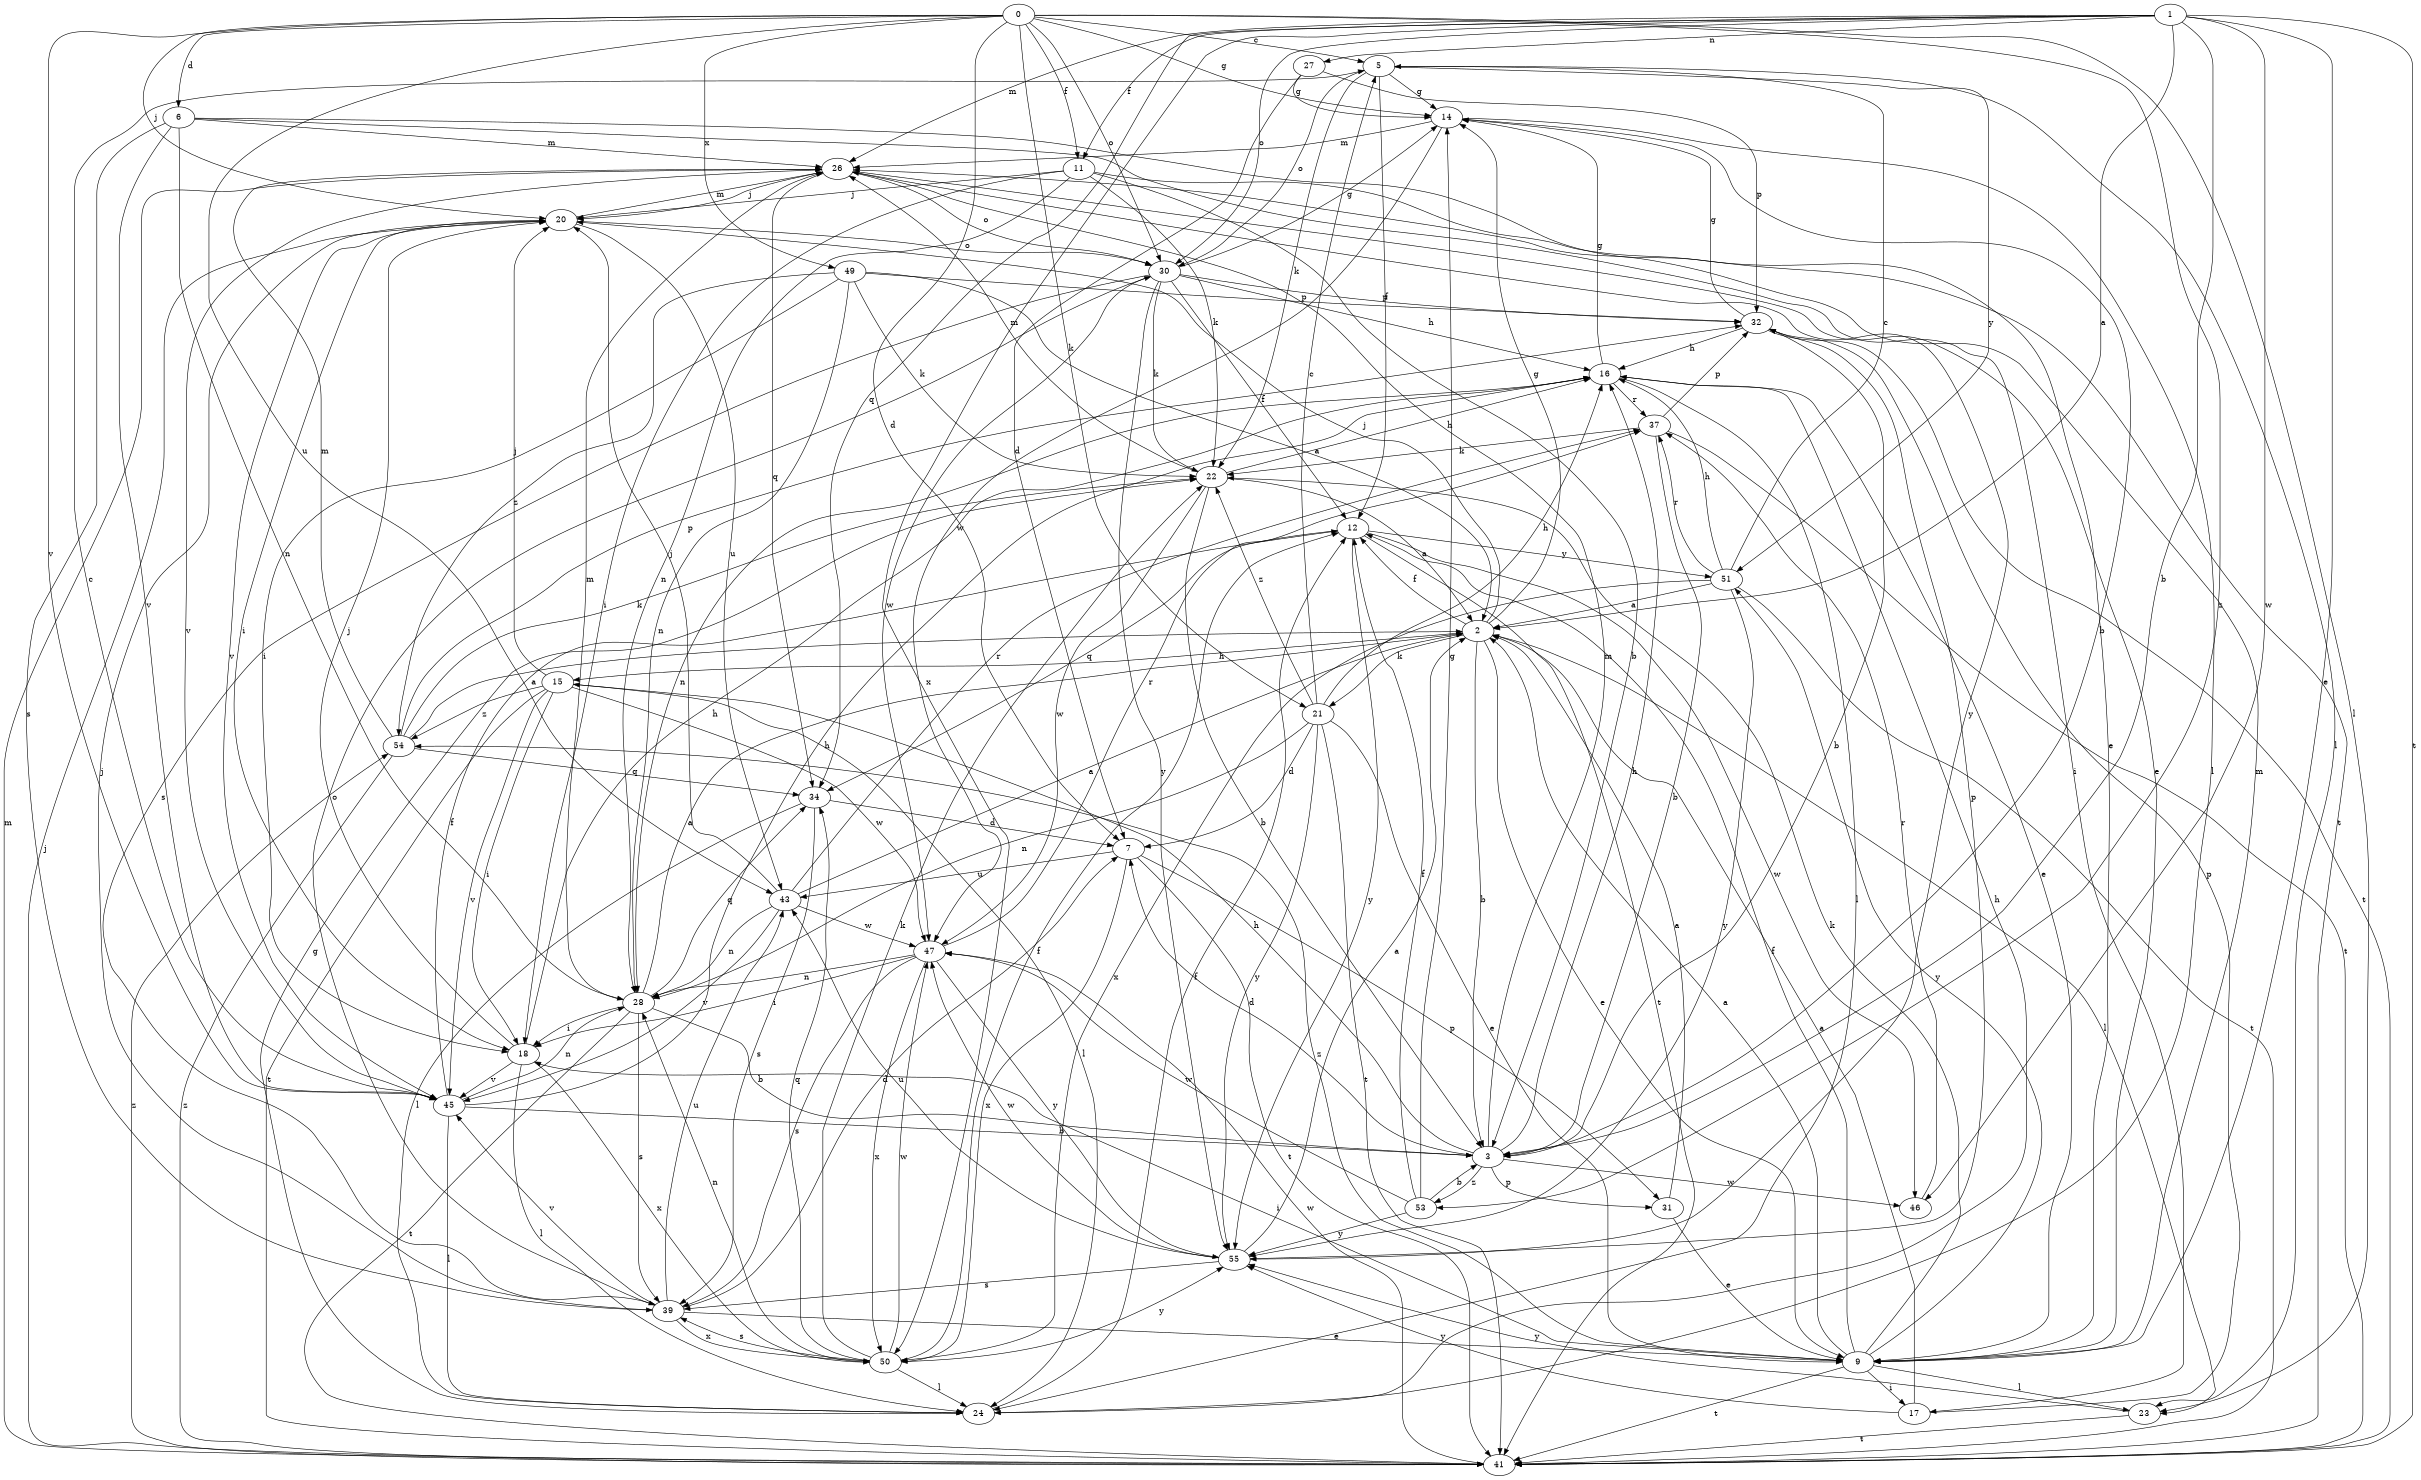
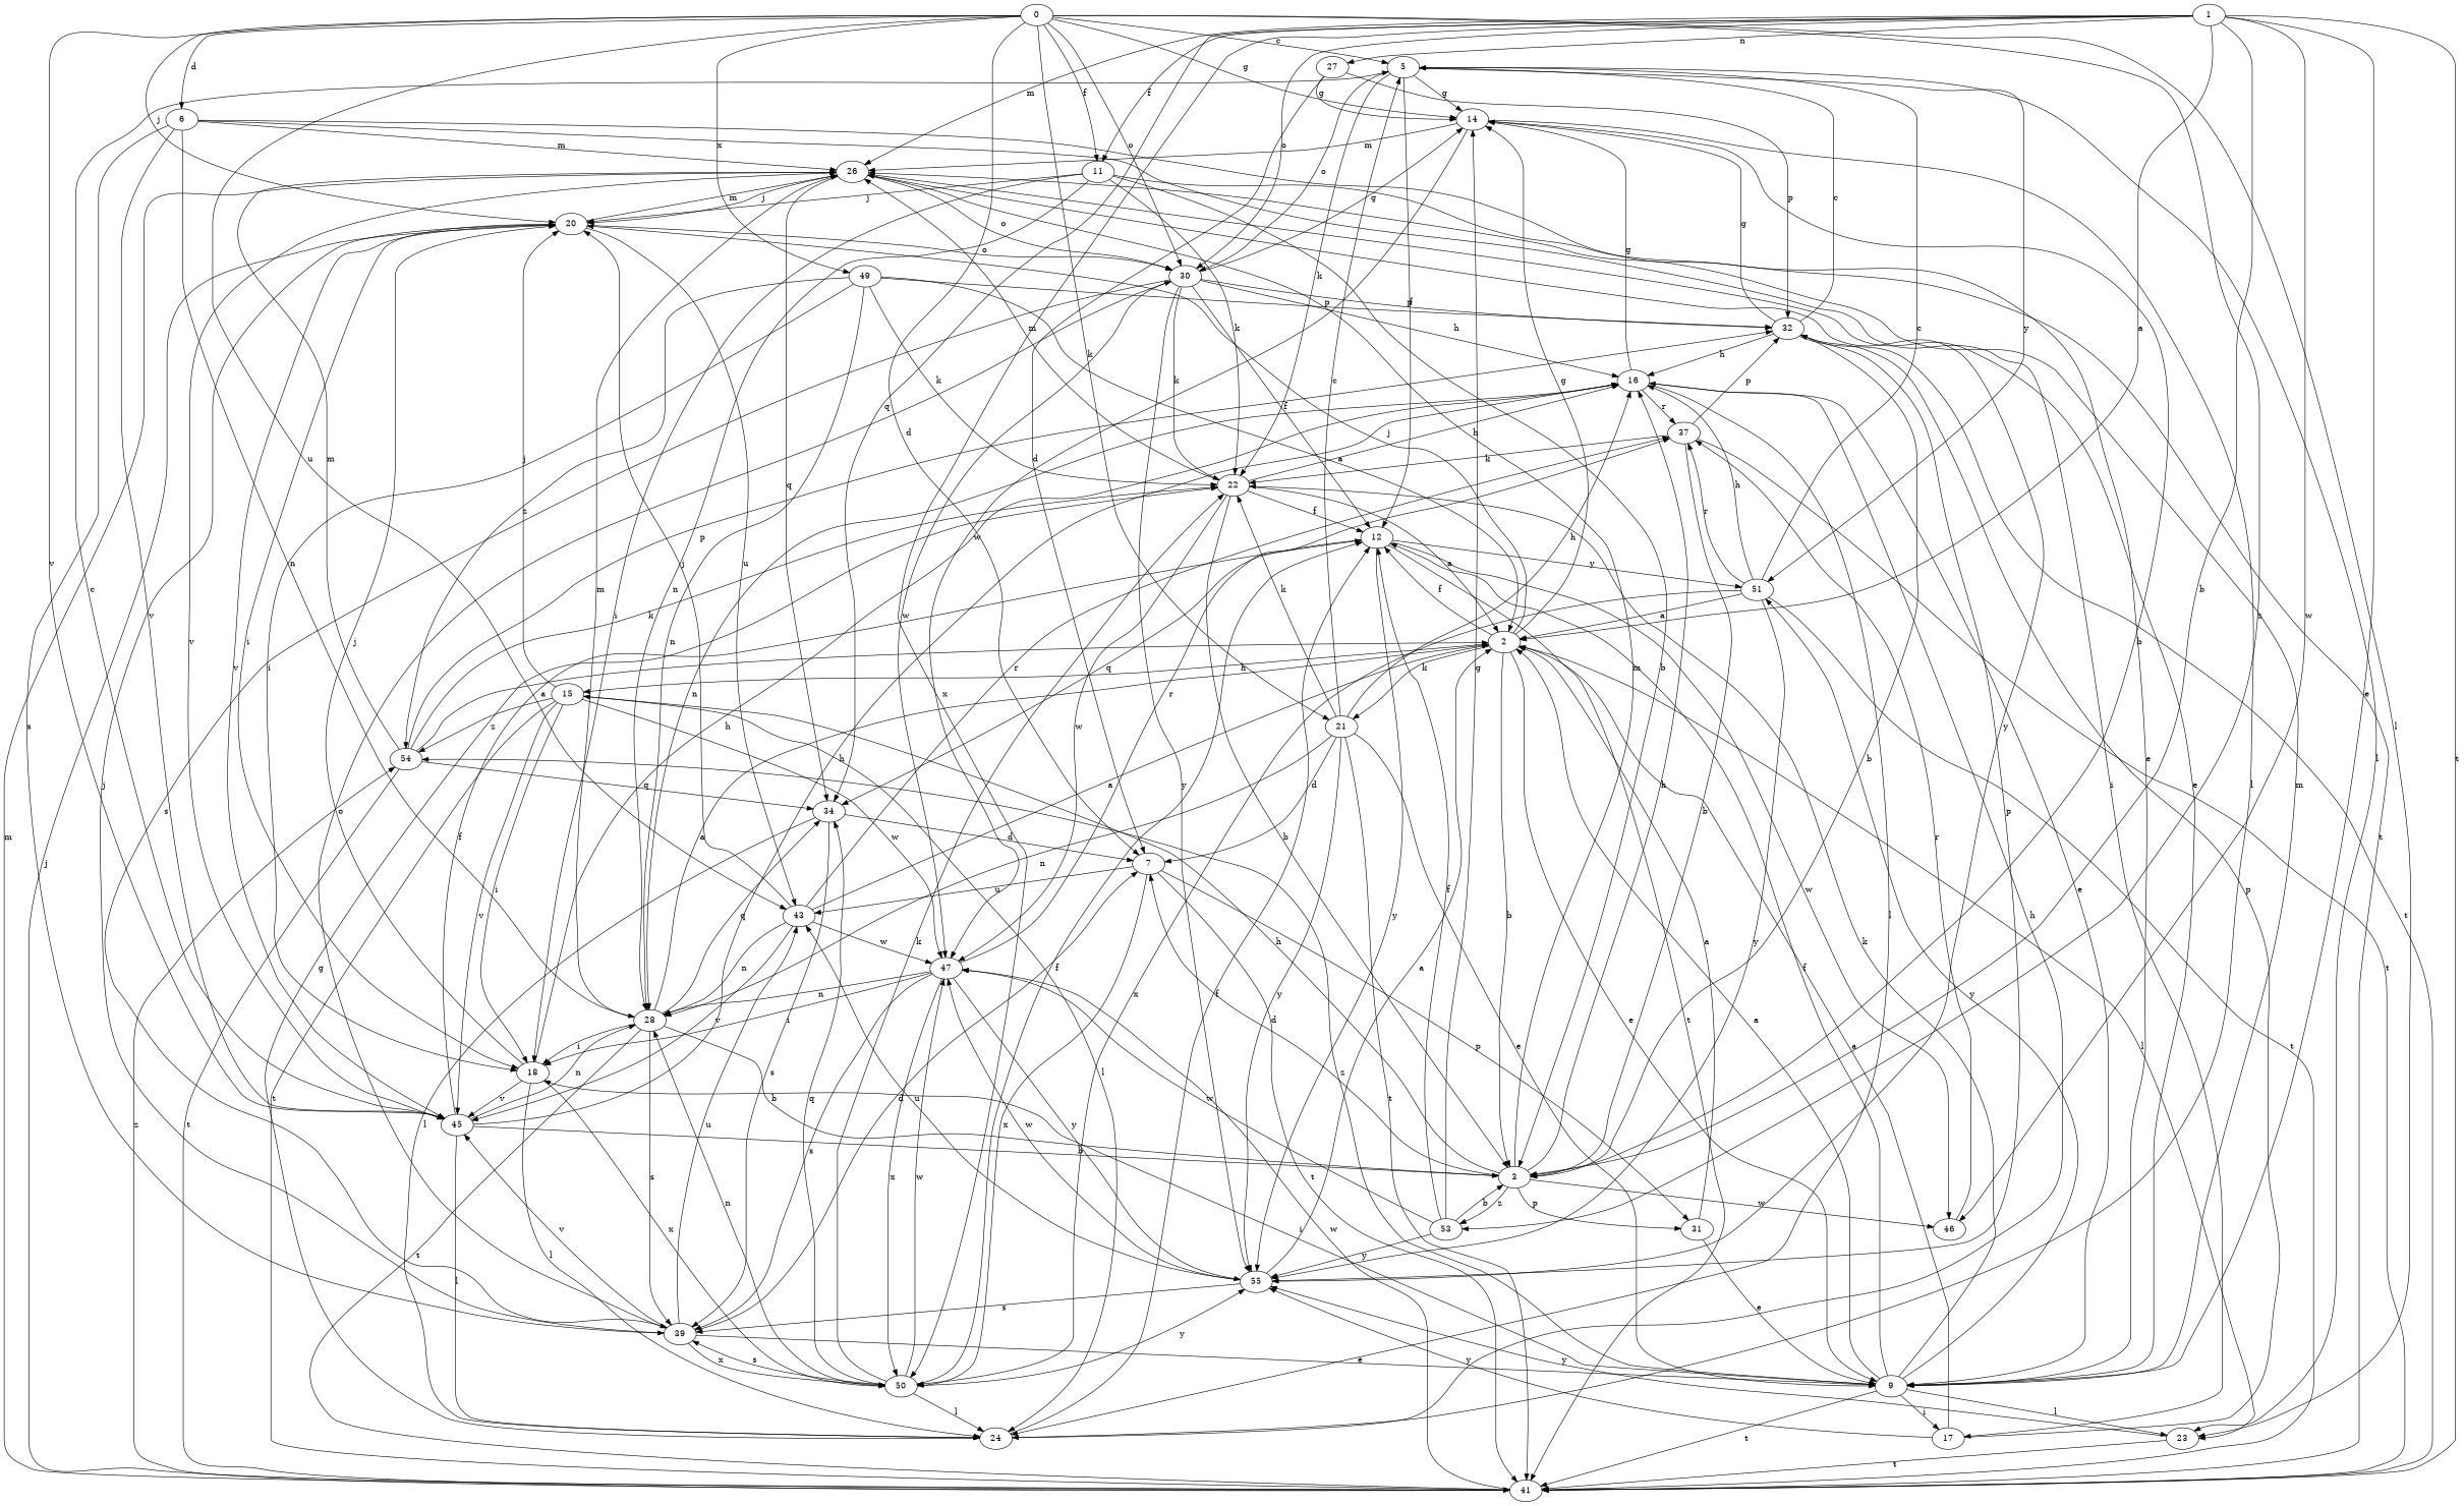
  strict digraph {
    0
    5
    6
    7
    11
    14
    20
    21
    23
    30
    43
    45
    49
    53
    12
    22
    51
    9
    26
    17
    28
    39
    41
    50
    31
    3
    18
    24
    47
    16
    n31 [label=55]
    32
    2
    37
    54
    1
    27
    34
    46
    15
    0 -> 5 [label=c]
    0 -> 6 [label=d]
    0 -> 7 [label=d]
    0 -> 11 [label=f]
    0 -> 14 [label=g]
    0 -> 20 [label=j]
    0 -> 21 [label=k]
    0 -> 23 [label=l]
    0 -> 30 [label=o]
    0 -> 43 [label=u]
    0 -> 45 [label=v]
    0 -> 49 [label=x]
    0 -> 53 [label=z]
    5 -> 14 [label=g]
    5 -> 23 [label=l]
    5 -> 30 [label=o]
    5 -> 12 [label=f]
    5 -> 22 [label=k]
    5 -> 51 [label=y]
    6 -> 45 [label=v]
    6 -> 9 [label=e]
    6 -> 26 [label=m]
    6 -> 17 [label=i]
    6 -> 28 [label=n]
    6 -> 39 [label=s]
    7 -> 43 [label=u]
    7 -> 41 [label=t]
    7 -> 50 [label=x]
    7 -> 31 [label=p]
    11 -> 20 [label=j]
    11 -> 22 [label=k]
    11 -> 28 [label=n]
    11 -> 41 [label=t]
    11 -> 3 [label=b]
    11 -> 18 [label=i]
    14 -> 26 [label=m]
    14 -> 3 [label=b]
    14 -> 24 [label=l]
    14 -> 47 [label=w]
    20 -> 30 [label=o]
    20 -> 43 [label=u]
    20 -> 45 [label=v]
    20 -> 26 [label=m]
    20 -> 18 [label=i]
    21 -> 5 [label=c]
    21 -> 7 [label=d]
-   21 -> 22 [label=z]
+   21 -> 22 [label=k]
    21 -> 9 [label=e]
    21 -> 28 [label=n]
    21 -> 41 [label=t]
    21 -> 16 [label=h]
    21 -> n31 [label=y]
    23 -> 41 [label=t]
    23 -> n31 [label=y]
    30 -> 14 [label=g]
    30 -> 12 [label=f]
    30 -> 22 [label=k]
    30 -> 39 [label=s]
    30 -> 47 [label=w]
    30 -> 16 [label=h]
    30 -> n31 [label=y]
    30 -> 32 [label=p]
    43 -> 20 [label=j]
    43 -> 45 [label=v]
    43 -> 28 [label=n]
    43 -> 47 [label=w]
    43 -> 2 [label=a]
    43 -> 37 [label=r]
    45 -> 5 [label=c]
    45 -> 12 [label=f]
    45 -> 28 [label=n]
    45 -> 3 [label=b]
    45 -> 24 [label=l]
    45 -> 16 [label=h]
    49 -> 22 [label=k]
    49 -> 28 [label=n]
    49 -> 18 [label=i]
    49 -> 32 [label=p]
    49 -> 2 [label=a]
    49 -> 54 [label=z]
    53 -> 14 [label=g]
    53 -> 12 [label=f]
    53 -> 3 [label=b]
    53 -> 47 [label=w]
    53 -> n31 [label=y]
    12 -> 51 [label=y]
    12 -> 41 [label=t]
    12 -> n31 [label=y]
    12 -> 34 [label=q]
    12 -> 46 [label=w]
+   22 -> 12 [label=f]
    22 -> 26 [label=m]
    22 -> 3 [label=b]
    22 -> 47 [label=w]
    22 -> 16 [label=h]
    22 -> 2 [label=a]
    51 -> 5 [label=c]
    51 -> 41 [label=t]
    51 -> 50 [label=x]
    51 -> 16 [label=h]
    51 -> n31 [label=y]
    51 -> 2 [label=a]
    51 -> 37 [label=r]
    9 -> 23 [label=l]
    9 -> 12 [label=f]
    9 -> 22 [label=k]
    9 -> 51 [label=y]
    9 -> 26 [label=m]
    9 -> 17 [label=i]
    9 -> 41 [label=t]
    9 -> 18 [label=i]
    9 -> 2 [label=a]
    9 -> 54 [label=z]
    26 -> 20 [label=j]
    26 -> 30 [label=o]
    26 -> 45 [label=v]
    26 -> 9 [label=e]
    26 -> n31 [label=y]
    26 -> 34 [label=q]
    17 -> n31 [label=y]
    17 -> 32 [label=p]
    17 -> 2 [label=a]
    28 -> 26 [label=m]
    28 -> 39 [label=s]
    28 -> 41 [label=t]
    28 -> 3 [label=b]
    28 -> 18 [label=i]
    28 -> 2 [label=a]
    28 -> 34 [label=q]
    39 -> 7 [label=d]
    39 -> 20 [label=j]
    39 -> 30 [label=o]
    39 -> 43 [label=u]
    39 -> 45 [label=v]
    39 -> 9 [label=e]
    39 -> 50 [label=x]
    41 -> 20 [label=j]
    41 -> 26 [label=m]
    41 -> 47 [label=w]
    41 -> 54 [label=z]
    50 -> 12 [label=f]
    50 -> 22 [label=k]
    50 -> 28 [label=n]
    50 -> 39 [label=s]
    50 -> 24 [label=l]
    50 -> 47 [label=w]
    50 -> n31 [label=y]
    50 -> 34 [label=q]
    31 -> 9 [label=e]
    31 -> 2 [label=a]
    3 -> 7 [label=d]
    3 -> 53 [label=z]
    3 -> 26 [label=m]
    3 -> 31 [label=p]
    3 -> 16 [label=h]
    3 -> 46 [label=w]
    3 -> 15 [label=h]
    18 -> 20 [label=j]
    18 -> 45 [label=v]
    18 -> 50 [label=x]
    18 -> 24 [label=l]
    18 -> 16 [label=h]
    24 -> 12 [label=f]
    24 -> 22 [label=g]
    24 -> 16 [label=h]
    47 -> 28 [label=n]
    47 -> 39 [label=s]
    47 -> 50 [label=x]
    47 -> 18 [label=i]
    47 -> n31 [label=y]
    47 -> 37 [label=r]
    16 -> 14 [label=g]
    16 -> 9 [label=e]
    16 -> 28 [label=n]
    16 -> 24 [label=l]
    16 -> 37 [label=r]
    n31 -> 43 [label=u]
    n31 -> 39 [label=s]
    n31 -> 47 [label=w]
    n31 -> 32 [label=p]
    n31 -> 2 [label=a]
+   32 -> 5 [label=c]
    32 -> 14 [label=g]
    32 -> 41 [label=t]
    32 -> 3 [label=b]
    32 -> 16 [label=h]
    2 -> 14 [label=g]
    2 -> 20 [label=j]
    2 -> 21 [label=k]
    2 -> 23 [label=l]
    2 -> 12 [label=f]
    2 -> 9 [label=e]
    2 -> 3 [label=b]
    2 -> 15 [label=h]
    37 -> 22 [label=k]
    37 -> 41 [label=t]
    37 -> 3 [label=b]
    37 -> 32 [label=p]
    54 -> 22 [label=k]
    54 -> 26 [label=m]
-   54 -> 41 [label=z]
+   54 -> 41 [label=t]
    54 -> 32 [label=p]
    54 -> 2 [label=a]
    54 -> 34 [label=q]
    1 -> 11 [label=f]
    1 -> 30 [label=o]
    1 -> 9 [label=e]
    1 -> 26 [label=m]
    1 -> 41 [label=t]
    1 -> 50 [label=x]
    1 -> 3 [label=b]
    1 -> 2 [label=a]
    1 -> 27 [label=n]
    1 -> 34 [label=q]
    1 -> 46 [label=w]
    27 -> 7 [label=d]
    27 -> 14 [label=g]
    27 -> 32 [label=p]
    34 -> 7 [label=d]
    34 -> 39 [label=s]
    34 -> 24 [label=l]
    46 -> 37 [label=r]
    15 -> 20 [label=j]
    15 -> 45 [label=v]
    15 -> 41 [label=t]
    15 -> 18 [label=i]
    15 -> 24 [label=l]
    15 -> 47 [label=w]
    15 -> 54 [label=z]
  }
